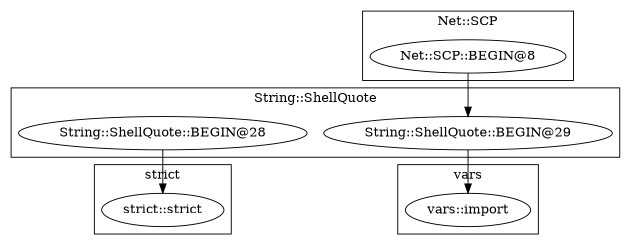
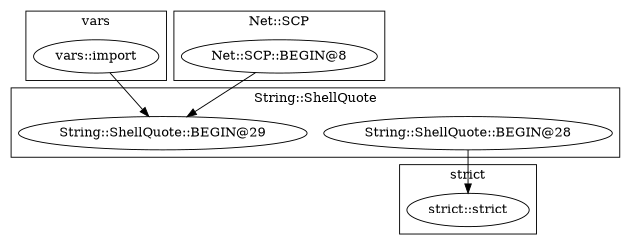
  digraph {
    "String::ShellQuote::BEGIN@28"
    "String::ShellQuote::BEGIN@29"
    "vars::import"
    "Net::SCP::BEGIN@8"
    n5 [label="strict::strict"]
    subgraph cluster_1 {
      label="String::ShellQuote"
      "String::ShellQuote::BEGIN@28"
      "String::ShellQuote::BEGIN@29"
    }
    subgraph cluster_2 {
      label=vars
      "vars::import"
    }
    subgraph cluster_3 {
      label="Net::SCP"
      "Net::SCP::BEGIN@8"
    }
    subgraph cluster_4 {
      label="strict"
      n5
    }
    "String::ShellQuote::BEGIN@28" -> n5
-   "String::ShellQuote::BEGIN@29" -> "vars::import"
+   "vars::import" -> "String::ShellQuote::BEGIN@29"
    "Net::SCP::BEGIN@8" -> "String::ShellQuote::BEGIN@29"
  }
